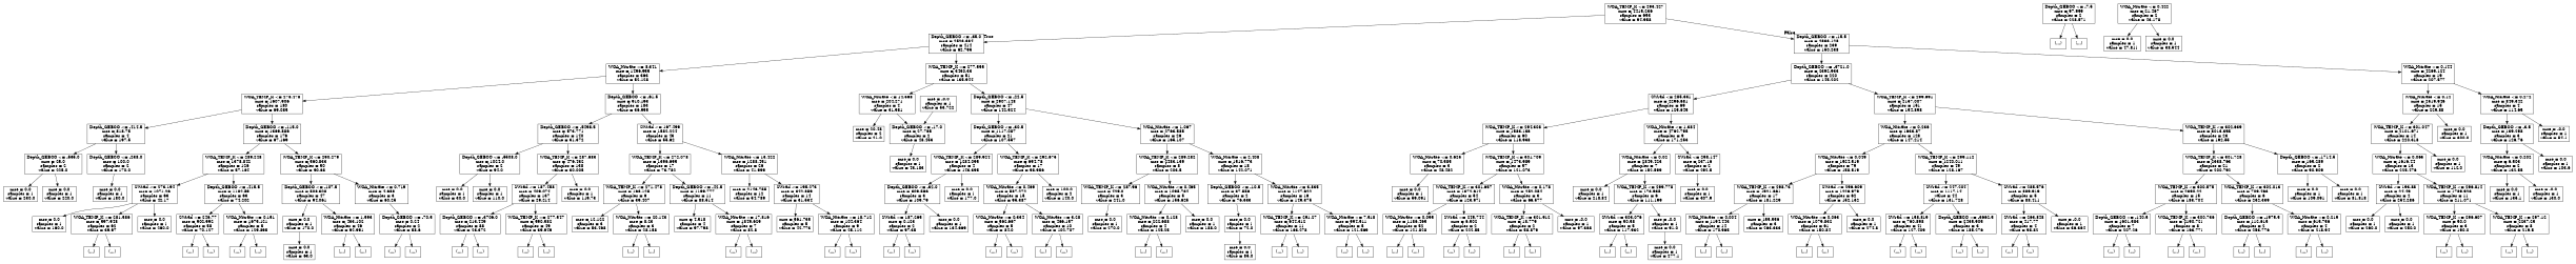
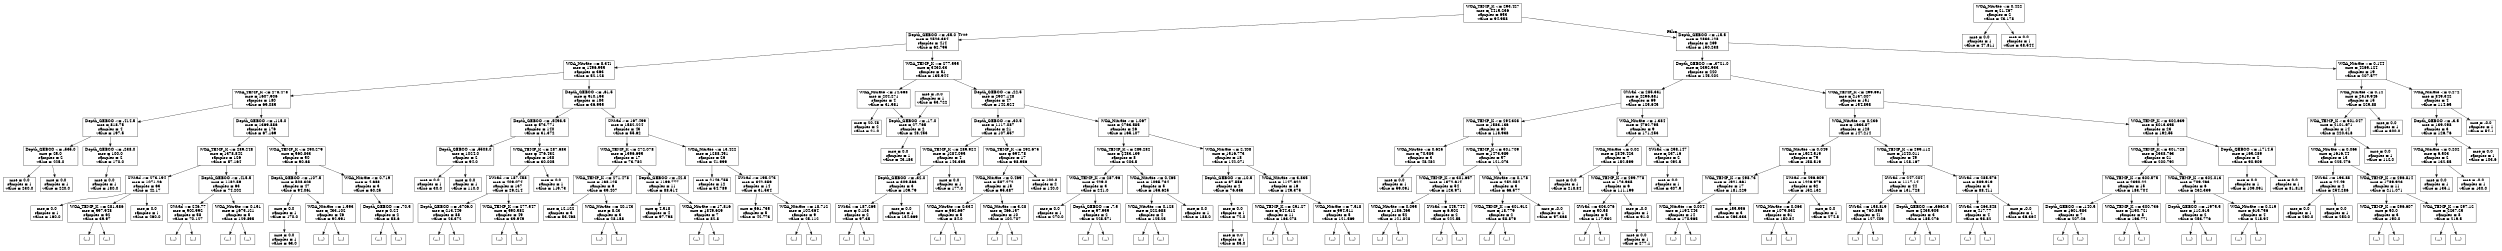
  digraph {
    node [shape=box]
    n1 [label="WOA_TEMP_K <= 293.427\nmse = 4415.236\nsamples = 653\nvalue = 94.958"]
    n2 [label="Depth_GEBCO <= -35.0\nmse = 2523.334\nsamples = 414\nvalue = 62.795"]
    n3 [label="Depth_GEBCO <= -15.5\nmse = 2833.128\nsamples = 239\nvalue = 150.238"]
    n4 [label="WOA_Nitrate <= 8.341\nmse = 1496.955\nsamples = 363\nvalue = 52.128"]
    n5 [label="WOA_TEMP_K <= 277.555\nmse = 3430.33\nsamples = 51\nvalue = 135.944"]
    n6 [label="Depth_GEBCO <= -3721.0\nmse = 2392.933\nsamples = 220\nvalue = 145.202"]
    n7 [label="WOA_Nitrate <= 0.144\nmse = 4269.124\nsamples = 19\nvalue = 207.577"]
    n8 [label="WOA_TEMP_K <= 278.478\nmse = 1607.906\nsamples = 180\nvalue = 69.085"]
    n9 [label="Depth_GEBCO <= -61.5\nmse = 910.193\nsamples = 183\nvalue = 36.955"]
    n10 [label="WOA_Nitrate <= 14.568\nmse = 204.271\nsamples = 4\nvalue = 31.981"]
    n11 [label="Depth_GEBCO <= -22.5\nmse = 2907.148\nsamples = 47\nvalue = 142.524"]
    n12 [label="Depth_GEBCO <= -414.5\nmse = 818.75\nsamples = 4\nvalue = 197.5"]
    n13 [label="Depth_GEBCO <= -115.0\nmse = 1369.886\nsamples = 176\nvalue = 67.169"]
    n14 [label="Depth_GEBCO <= -5498.5\nmse = 573.771\nsamples = 140\nvalue = 31.372"]
    n15 [label="SWrad <= 167.499\nmse = 1582.224\nsamples = 43\nvalue = 55.62"]
    n16 [label="Depth_GEBCO <= -535.0\nmse = 25.0\nsamples = 2\nvalue = 225.0"]
    n17 [label="Depth_GEBCO <= -238.0\nmse = 100.0\nsamples = 2\nvalue = 170.0"]
    n18 [label="WOA_TEMP_K <= 289.248\nmse = 1378.842\nsamples = 126\nvalue = 57.164"]
    n19 [label="WOA_TEMP_K <= 290.279\nmse = 560.833\nsamples = 50\nvalue = 90.68"]
    n20 [label="mse = 0.0\nsamples = 1\nvalue = 230.0"]
    n21 [label="mse = 0.0\nsamples = 1\nvalue = 220.0"]
    n22 [label="mse = 0.0\nsamples = 1\nvalue = 180.0"]
    n23 [label="mse = 0.0\nsamples = 1\nvalue = 160.0"]
    n24 [label="SWrad <= 273.194\nmse = 1071.26\nsamples = 63\nvalue = 42.17"]
    n25 [label="Depth_GEBCO <= -415.5\nmse = 1182.59\nsamples = 63\nvalue = 74.202"]
    n26 [label="Depth_GEBCO <= -107.5\nmse = 508.308\nsamples = 47\nvalue = 94.061"]
    n27 [label="WOA_Nitrate <= 0.719\nmse = 4.688\nsamples = 3\nvalue = 60.25"]
    n28 [label="WOA_TEMP_K <= 281.586\nmse = 597.948\nsamples = 62\nvalue = 39.97"]
    n29 [label="mse = 0.0\nsamples = 1\nvalue = 260.0"]
    n30 [label="SWrad <= 246.77\nmse = 902.992\nsamples = 58\nvalue = 70.127"]
    n31 [label="WOA_Nitrate <= 0.151\nmse = 1675.121\nsamples = 5\nvalue = 129.895"]
    n32 [label="(...)"]
    n33 [label="(...)"]
    n34 [label="(...)"]
    n35 [label="(...)"]
    n36 [label="(...)"]
    n37 [label="(...)"]
    n38 [label="mse = 0.0\nsamples = 1\nvalue = 170.0"]
    n39 [label="WOA_Nitrate <= 1.593\nmse = 433.102\nsamples = 46\nvalue = 92.991"]
    n40 [label="Depth_GEBCO <= -70.5\nmse = 0.24\nsamples = 2\nvalue = 58.6"]
    n41 [label="mse = 0.0\nsamples = 1\nvalue = 63.0"]
    n42 [label="(...)"]
    n43 [label="(...)"]
    n44 [label="(...)"]
    n45 [label="(...)"]
    n46 [label="Depth_GEBCO <= -5508.0\nmse = 1024.0\nsamples = 2\nvalue = 94.0"]
    n47 [label="WOA_TEMP_K <= 287.683\nmse = 476.432\nsamples = 138\nvalue = 30.005"]
    n48 [label="WOA_TEMP_K <= 272.078\nmse = 1396.695\nsamples = 17\nvalue = 73.782"]
    n49 [label="WOA_Nitrate <= 13.422\nmse = 1288.451\nsamples = 26\nvalue = 41.999"]
    n50 [label="mse = 0.0\nsamples = 1\nvalue = 30.0"]
    n51 [label="mse = 0.0\nsamples = 1\nvalue = 110.0"]
    n52 [label="SWrad <= 187.458\nmse = 409.074\nsamples = 137\nvalue = 29.214"]
    n53 [label="mse = 0.0\nsamples = 1\nvalue = 119.73"]
    n54 [label="Depth_GEBCO <= -3706.0\nmse = 213.449\nsamples = 88\nvalue = 23.372"]
    n55 [label="WOA_TEMP_K <= 277.547\nmse = 590.582\nsamples = 49\nvalue = 39.949"]
    n56 [label="(...)"]
    n57 [label="(...)"]
    n58 [label="(...)"]
    n59 [label="(...)"]
    n60 [label="WOA_TEMP_K <= 271.478\nmse = 168.125\nsamples = 6\nvalue = 39.407"]
    n61 [label="Depth_GEBCO <= -42.5\nmse = 1199.777\nsamples = 11\nvalue = 88.514"]
    n62 [label="mse = 2146.755\nsamples = 12\nvalue = 54.789"]
    n63 [label="SWrad <= 195.273\nmse = 342.859\nsamples = 14\nvalue = 31.534"]
    n64 [label="mse = 12.122\nsamples = 3\nvalue = 53.468"]
    n65 [label="WOA_Nitrate <= 20.143\nmse = 8.23\nsamples = 3\nvalue = 28.158"]
    n66 [label="mse = 4.518\nsamples = 4\nvalue = 97.798"]
    n67 [label="WOA_Nitrate <= 17.816\nmse = 1849.629\nsamples = 7\nvalue = 82.8"]
    n68 [label="(...)"]
    n69 [label="(...)"]
    n70 [label="(...)"]
    n71 [label="(...)"]
    n72 [label="mse = 561.735\nsamples = 5\nvalue = 42.773"]
    n73 [label="WOA_Nitrate <= 18.712\nmse = 104.364\nsamples = 9\nvalue = 25.112"]
    n74 [label="(...)"]
    n75 [label="(...)"]
    n76 [label="mse = 20.48\nsamples = 2\nvalue = 21.0"]
    n77 [label="Depth_GEBCO <= -17.0\nmse = 27.765\nsamples = 2\nvalue = 48.453"]
    n78 [label="Depth_GEBCO <= -30.5\nmse = 1117.087\nsamples = 21\nvalue = 107.557"]
    n79 [label="WOA_Nitrate <= 1.067\nmse = 2763.585\nsamples = 26\nvalue = 165.107"]
    n80 [label="mse = 0.0\nsamples = 1\nvalue = 43.183"]
    n81 [label="mse = -0.0\nsamples = 1\nvalue = 53.722"]
    n82 [label="WOA_TEMP_K <= 289.924\nmse = 1284.095\nsamples = 4\nvalue = 143.395"]
    n83 [label="WOA_TEMP_K <= 292.675\nmse = 694.78\nsamples = 17\nvalue = 98.956"]
    n84 [label="WOA_TEMP_K <= 289.282\nmse = 2483.139\nsamples = 8\nvalue = 203.5"]
    n85 [label="WOA_Nitrate <= 2.408\nmse = 1516.773\nsamples = 18\nvalue = 142.071"]
    n86 [label="Depth_GEBCO <= -32.0\nmse = 309.566\nsamples = 3\nvalue = 109.79"]
    n87 [label="mse = 0.0\nsamples = 1\nvalue = 177.0"]
    n88 [label="WOA_Nitrate <= 0.469\nmse = 587.272\nsamples = 15\nvalue = 95.387"]
    n89 [label="mse = 100.0\nsamples = 2\nvalue = 140.0"]
    n90 [label="SWrad <= 187.265\nmse = 0.123\nsamples = 2\nvalue = 97.35"]
    n91 [label="mse = 0.0\nsamples = 1\nvalue = 134.669"]
    n92 [label="(...)"]
    n93 [label="(...)"]
    n94 [label="WOA_Nitrate <= 0.334\nmse = 562.667\nsamples = 5\nvalue = 84.0"]
    n95 [label="WOA_Nitrate <= 3.28\nmse = 466.157\nsamples = 10\nvalue = 102.707"]
    n96 [label="(...)"]
    n97 [label="(...)"]
    n98 [label="(...)"]
    n99 [label="(...)"]
    n100 [label="WOA_TEMP_K <= 287.96\nmse = 429.0\nsamples = 3\nvalue = 241.0"]
    n101 [label="WOA_Nitrate <= 0.465\nmse = 1095.734\nsamples = 5\nvalue = 156.625"]
    n102 [label="Depth_GEBCO <= -10.5\nmse = 37.556\nsamples = 2\nvalue = 76.333"]
    n103 [label="WOA_Nitrate <= 3.835\nmse = 1147.622\nsamples = 16\nvalue = 149.375"]
    n104 [label="mse = 0.0\nsamples = 1\nvalue = 270.0"]
    n105 [label="Depth_GEBCO <= -7.5\nmse = 97.959\nsamples = 2\nvalue = 228.571"]
    n106 [label="WOA_Nitrate <= 0.128\nmse = 222.688\nsamples = 4\nvalue = 125.25"]
    n107 [label="mse = 0.0\nsamples = 1\nvalue = 188.0"]
    n108 [label="(...)"]
    n109 [label="(...)"]
    n110 [label="(...)"]
    n111 [label="(...)"]
    n112 [label="mse = 0.0\nsamples = 1\nvalue = 72.0"]
    n113 [label="WOA_TEMP_K <= 291.27\nmse = 644.312\nsamples = 11\nvalue = 163.278"]
    n114 [label="WOA_Nitrate <= 7.518\nmse = 994.511\nsamples = 5\nvalue = 121.569"]
    n115 [label="mse = 0.0\nsamples = 1\nvalue = 85.0"]
    n116 [label="(...)"]
    n117 [label="(...)"]
    n118 [label="(...)"]
    n119 [label="(...)"]
    n120 [label="SWrad <= 285.331\nmse = 2296.681\nsamples = 69\nvalue = 125.645"]
    n121 [label="WOA_TEMP_K <= 299.691\nmse = 2157.007\nsamples = 151\nvalue = 154.898"]
    n122 [label="WOA_Nitrate <= 0.14\nmse = 2519.946\nsamples = 15\nvalue = 229.88"]
    n123 [label="WOA_Nitrate <= 0.272\nmse = 849.342\nsamples = 4\nvalue = 114.65"]
    n124 [label="WOA_TEMP_K <= 294.308\nmse = 1583.136\nsamples = 60\nvalue = 118.938"]
    n125 [label="WOA_Nitrate <= 1.384\nmse = 4762.795\nsamples = 9\nvalue = 171.253"]
    n126 [label="WOA_Nitrate <= 0.236\nmse = 1633.87\nsamples = 128\nvalue = 147.214"]
    n127 [label="WOA_TEMP_K <= 302.639\nmse = 3013.398\nsamples = 23\nvalue = 192.55"]
    n128 [label="WOA_Nitrate <= 0.625\nmse = 70.585\nsamples = 3\nvalue = 48.482"]
    n129 [label="WOA_TEMP_K <= 301.709\nmse = 1473.989\nsamples = 57\nvalue = 121.073"]
    n130 [label="WOA_Nitrate <= 0.02\nmse = 2849.423\nsamples = 7\nvalue = 152.599"]
    n131 [label="SWrad <= 298.147\nmse = 237.16\nsamples = 2\nvalue = 292.5"]
    n132 [label="mse = 0.0\nsamples = 1\nvalue = 59.091"]
    n133 [label="WOA_TEMP_K <= 301.657\nmse = 1372.614\nsamples = 54\nvalue = 123.971"]
    n134 [label="WOA_Nitrate <= 0.178\nmse = 252.054\nsamples = 3\nvalue = 66.577"]
    n135 [label="WOA_Nitrate <= 0.422\nmse = 21.467\nsamples = 2\nvalue = 43.178"]
    n136 [label="mse = 0.0\nsamples = 1\nvalue = 47.811"]
    n137 [label="mse = 0.0\nsamples = 1\nvalue = 38.544"]
    n138 [label="WOA_Nitrate <= 0.095\nmse = 1186.465\nsamples = 52\nvalue = 121.828"]
    n139 [label="SWrad <= 245.744\nmse = 6.502\nsamples = 2\nvalue = 222.55"]
    n140 [label="WOA_TEMP_K <= 301.912\nmse = 18.779\nsamples = 2\nvalue = 58.879"]
    n141 [label="mse = -0.0\nsamples = 1\nvalue = 97.368"]
    n142 [label="(...)"]
    n143 [label="(...)"]
    n144 [label="(...)"]
    n145 [label="(...)"]
    n146 [label="(...)"]
    n147 [label="(...)"]
    n148 [label="mse = 0.0\nsamples = 1\nvalue = 218.84"]
    n149 [label="WOA_TEMP_K <= 299.778\nmse = 173.935\nsamples = 6\nvalue = 111.199"]
    n150 [label="mse = 0.0\nsamples = 1\nvalue = 307.9"]
    n151 [label="SWrad <= 303.076\nmse = 50.58\nsamples = 5\nvalue = 117.932"]
    n152 [label="mse = -0.0\nsamples = 1\nvalue = 91.0"]
    n153 [label="(...)"]
    n154 [label="(...)"]
    n155 [label="mse = 0.0\nsamples = 1\nvalue = 277.1"]
    n156 [label="WOA_Nitrate <= 0.049\nmse = 1524.519\nsamples = 79\nvalue = 158.519"]
    n157 [label="WOA_TEMP_K <= 299.112\nmse = 1240.011\nsamples = 49\nvalue = 128.167"]
    n158 [label="WOA_TEMP_K <= 301.728\nmse = 2338.763\nsamples = 21\nvalue = 200.792"]
    n159 [label="Depth_GEBCO <= -1714.5\nmse = 165.289\nsamples = 2\nvalue = 90.909"]
    n160 [label="WOA_TEMP_K <= 298.73\nmse = 1921.661\nsamples = 17\nvalue = 181.229"]
    n161 [label="SWrad <= 296.609\nmse = 1226.979\nsamples = 62\nvalue = 152.132"]
-   n162 [label="SWrad <= 247.204\nmse = 1117.14\nvalue = 44\nvalue = 131.728"]
+   n162 [label="SWrad <= 247.204\nmse = 1117.14\nsamples = 44\nvalue = 131.728"]
    n163 [label="SWrad <= 285.576\nmse = 889.919\nsamples = 5\nvalue = 88.411"]
    n164 [label="WOA_Nitrate <= 0.004\nmse = 1194.443\nsamples = 14\nvalue = 170.965"]
    n165 [label="mse = 155.556\nsamples = 3\nvalue = 263.333"]
    n166 [label="WOA_Nitrate <= 0.063\nmse = 1079.832\nsamples = 61\nvalue = 150.84"]
    n167 [label="mse = 0.0\nsamples = 1\nvalue = 274.8"]
    n168 [label="(...)"]
    n169 [label="(...)"]
    n170 [label="(...)"]
    n171 [label="(...)"]
    n172 [label="SWrad <= 158.819\nmse = 760.898\nsamples = 41\nvalue = 127.409"]
    n173 [label="Depth_GEBCO <= -3662.5\nmse = 2435.905\nsamples = 3\nvalue = 185.276"]
    n174 [label="SWrad <= 263.848\nmse = 417.77\nsamples = 4\nvalue = 98.82"]
    n175 [label="mse = -0.0\nsamples = 1\nvalue = 36.364"]
    n176 [label="(...)"]
    n177 [label="(...)"]
    n178 [label="(...)"]
    n179 [label="(...)"]
    n180 [label="(...)"]
    n181 [label="(...)"]
    n182 [label="WOA_TEMP_K <= 300.575\nmse = 2390.22\nsamples = 15\nvalue = 183.704"]
    n183 [label="WOA_TEMP_K <= 302.013\nmse = 709.463\nsamples = 6\nvalue = 232.339"]
    n184 [label="mse = 0.0\nsamples = 1\nvalue = 109.091"]
    n185 [label="mse = 0.0\nsamples = 1\nvalue = 81.818"]
    n186 [label="Depth_GEBCO <= -140.5\nmse = 1601.583\nsamples = 7\nvalue = 207.26"]
    n187 [label="WOA_TEMP_K <= 300.736\nmse = 2190.721\nsamples = 8\nvalue = 163.771"]
    n188 [label="Depth_GEBCO <= -1975.5\nmse = 112.615\nsamples = 2\nvalue = 253.776"]
    n189 [label="WOA_Nitrate <= 0.219\nmse = 615.756\nsamples = 4\nvalue = 218.94"]
    n190 [label="(...)"]
    n191 [label="(...)"]
    n192 [label="(...)"]
    n193 [label="(...)"]
    n194 [label="(...)"]
    n195 [label="(...)"]
    n196 [label="(...)"]
    n197 [label="(...)"]
    n198 [label="WOA_TEMP_K <= 301.047\nmse = 2101.671\nsamples = 14\nvalue = 220.318"]
    n199 [label="mse = 0.0\nsamples = 1\nvalue = 300.0"]
    n200 [label="Depth_GEBCO <= -3.5\nmse = 139.298\nsamples = 3\nvalue = 126.76"]
    n201 [label="mse = -0.0\nsamples = 1\nvalue = 54.1"]
    n202 [label="WOA_Nitrate <= 0.065\nmse = 1616.44\nsamples = 13\nvalue = 225.476"]
    n203 [label="mse = 0.0\nsamples = 1\nvalue = 112.0"]
    n204 [label="SWrad <= 193.88\nmse = 24.49\nsamples = 2\nvalue = 254.286"]
    n205 [label="WOA_TEMP_K <= 296.814\nmse = 1789.923\nsamples = 11\nvalue = 211.071"]
    n206 [label="mse = 0.0\nsamples = 1\nvalue = 260.0"]
    n207 [label="mse = 0.0\nsamples = 1\nvalue = 250.0"]
    n208 [label="WOA_TEMP_K <= 296.607\nmse = 50.0\nsamples = 3\nvalue = 190.0"]
    n209 [label="WOA_TEMP_K <= 297.12\nmse = 2237.25\nsamples = 8\nvalue = 219.5"]
    n210 [label="(...)"]
    n211 [label="(...)"]
    n212 [label="(...)"]
    n213 [label="(...)"]
    n214 [label="WOA_Nitrate <= 0.202\nmse = 6.503\nsamples = 2\nvalue = 132.55"]
    n215 [label="mse = 0.0\nsamples = 1\nvalue = 103.6"]
    n216 [label="mse = 0.0\nsamples = 1\nvalue = 135.1"]
    n217 [label="mse = -0.0\nsamples = 1\nvalue = 130.0"]
    n1 -> n2 [headlabel=True labelangle=45 labeldistance=2.5]
    n1 -> n3 [headlabel=False labelangle=-45 labeldistance=2.5]
    n2 -> n4
    n2 -> n5
    n3 -> n6
    n3 -> n7
    n4 -> n8
    n4 -> n9
    n5 -> n10
    n5 -> n11
    n6 -> n120
    n6 -> n121
    n7 -> n122
    n7 -> n123
    n8 -> n12
    n8 -> n13
    n9 -> n14
    n9 -> n15
    n10 -> n76
    n10 -> n77
    n11 -> n78
    n11 -> n79
    n12 -> n16
    n12 -> n17
    n13 -> n18
    n13 -> n19
    n14 -> n46
    n14 -> n47
    n15 -> n48
    n15 -> n49
    n16 -> n20
    n16 -> n21
    n17 -> n22
    n18 -> n24
    n18 -> n25
    n19 -> n26
    n19 -> n27
    n24 -> n23
    n24 -> n28
    n24 -> n29
    n25 -> n30
    n25 -> n31
    n26 -> n38
    n26 -> n39
    n27 -> n40
    n28 -> n32
    n28 -> n33
    n30 -> n34
    n30 -> n35
    n31 -> n36
    n31 -> n37
    n38 -> n41
    n39 -> n42
    n39 -> n43
    n40 -> n44
    n40 -> n45
    n46 -> n50
    n46 -> n51
    n47 -> n52
    n47 -> n53
    n48 -> n60
    n48 -> n61
    n49 -> n62
    n49 -> n63
    n52 -> n54
    n52 -> n55
    n54 -> n56
    n54 -> n57
    n55 -> n58
    n55 -> n59
    n60 -> n64
    n60 -> n65
    n61 -> n66
    n61 -> n67
    n63 -> n72
    n63 -> n73
    n65 -> n68
    n65 -> n69
    n67 -> n70
    n67 -> n71
    n73 -> n74
    n73 -> n75
    n77 -> n80
    n78 -> n82
    n78 -> n83
    n79 -> n84
    n79 -> n85
    n81 -> n77
    n82 -> n86
    n82 -> n87
    n83 -> n88
    n83 -> n89
    n84 -> n100
    n84 -> n101
    n85 -> n102
    n85 -> n103
    n86 -> n90
    n86 -> n91
    n88 -> n94
    n88 -> n95
    n90 -> n92
    n90 -> n93
    n94 -> n96
    n94 -> n97
    n95 -> n98
    n95 -> n99
    n100 -> n104
+   n100 -> n105
    n101 -> n106
    n101 -> n107
    n102 -> n112
    n103 -> n113
    n103 -> n114
    n105 -> n108
    n105 -> n109
    n106 -> n110
    n106 -> n111
    n112 -> n115
    n113 -> n116
    n113 -> n117
    n114 -> n118
    n114 -> n119
    n120 -> n124
    n120 -> n125
    n121 -> n126
    n121 -> n127
    n122 -> n198
    n122 -> n199
    n123 -> n200
    n123 -> n201
    n124 -> n128
    n124 -> n129
    n125 -> n130
    n125 -> n131
    n126 -> n156
    n126 -> n157
    n127 -> n158
    n127 -> n159
    n128 -> n132
    n129 -> n133
    n129 -> n134
    n130 -> n148
    n130 -> n149
    n131 -> n150
    n133 -> n138
    n133 -> n139
    n134 -> n140
    n134 -> n141
    n135 -> n136
    n135 -> n137
    n138 -> n142
    n138 -> n143
    n139 -> n144
    n139 -> n145
    n140 -> n146
    n140 -> n147
    n149 -> n151
    n149 -> n152
    n151 -> n153
    n151 -> n154
    n152 -> n155
    n156 -> n160
    n156 -> n161
    n157 -> n162
    n157 -> n163
    n158 -> n182
    n158 -> n183
    n159 -> n184
    n159 -> n185
    n160 -> n164
    n160 -> n165
    n161 -> n166
    n161 -> n167
    n162 -> n172
    n162 -> n173
    n163 -> n174
    n163 -> n175
    n164 -> n168
    n164 -> n169
    n166 -> n170
    n166 -> n171
    n172 -> n176
    n172 -> n177
    n173 -> n178
    n173 -> n179
    n174 -> n180
    n174 -> n181
    n182 -> n186
    n182 -> n187
    n183 -> n188
    n183 -> n189
    n186 -> n190
    n186 -> n191
    n187 -> n192
    n187 -> n193
    n188 -> n194
    n188 -> n195
    n189 -> n196
    n189 -> n197
    n198 -> n202
    n198 -> n203
    n200 -> n214
    n200 -> n215
    n202 -> n204
    n202 -> n205
    n204 -> n206
    n204 -> n207
    n205 -> n208
    n205 -> n209
    n208 -> n210
    n208 -> n211
    n209 -> n212
    n209 -> n213
    n214 -> n216
    n214 -> n217
  }
